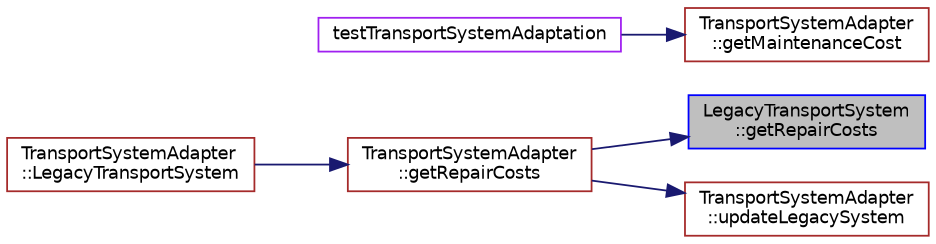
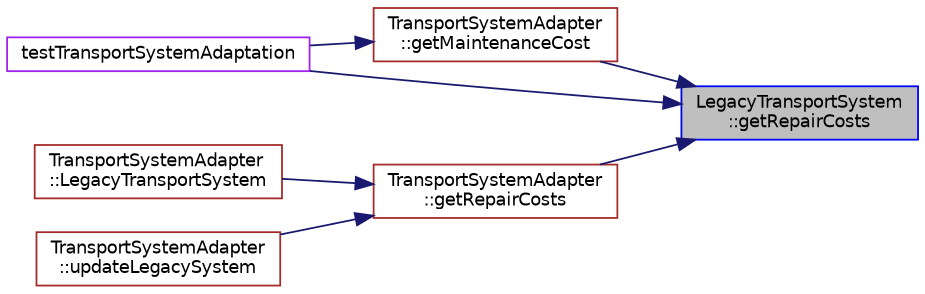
  digraph {
    rankdir=RL
    node [color=brown fillcolor=white fontname=Helvetica fontsize=10 shape=record style=filled]
    edge [color=midnightblue dir=back fontname=Helvetica fontsize=10 labelfontname=Helvetica labelfontsize=10 style=solid]
    n1 [color=blue fillcolor=grey75 fontcolor=black height=0.2 label="LegacyTransportSystem\l::getRepairCosts" width=0.4]
    n2 [height=0.2 label="TransportSystemAdapter\l::getMaintenanceCost" width=0.4]
    n3 [color=purple height=0.2 label=testTransportSystemAdaptation width=0.4]
    n4 [height=0.2 label="TransportSystemAdapter\l::getRepairCosts" width=0.4]
    n5 [height=0.2 label="TransportSystemAdapter\l::LegacyTransportSystem" width=0.4]
    n6 [height=0.2 label="TransportSystemAdapter\l::updateLegacySystem" width=0.4]
+   n1 -> n2
+   n1 -> n3
    n1 -> n4
    n2 -> n3
    n4 -> n5
-   n6 -> n4
+   n4 -> n6
  }
